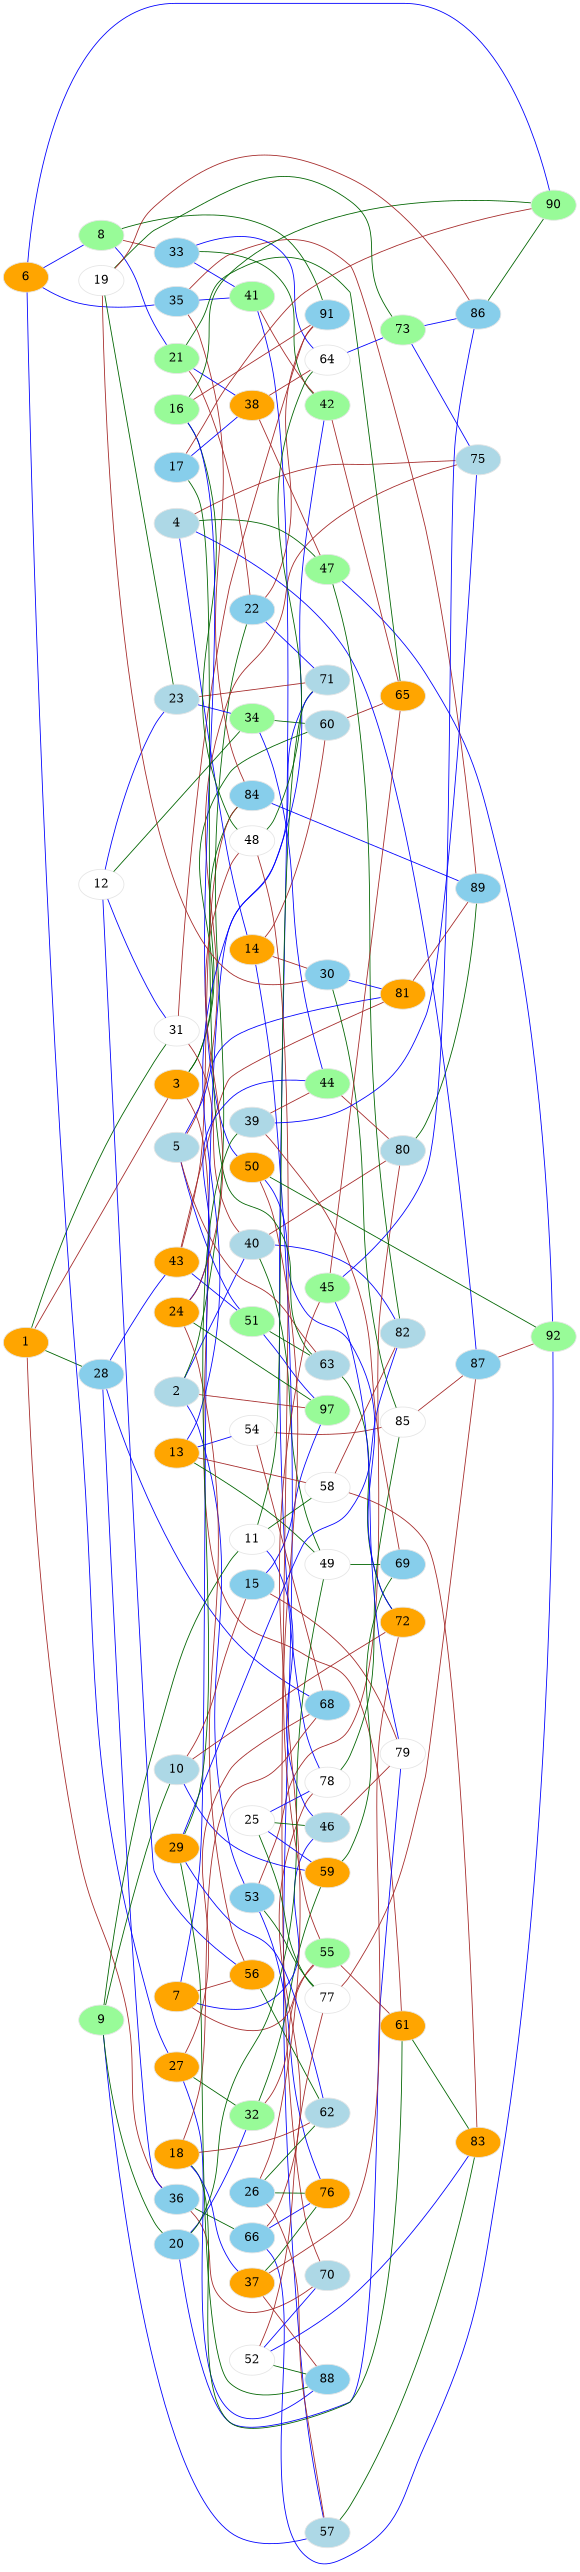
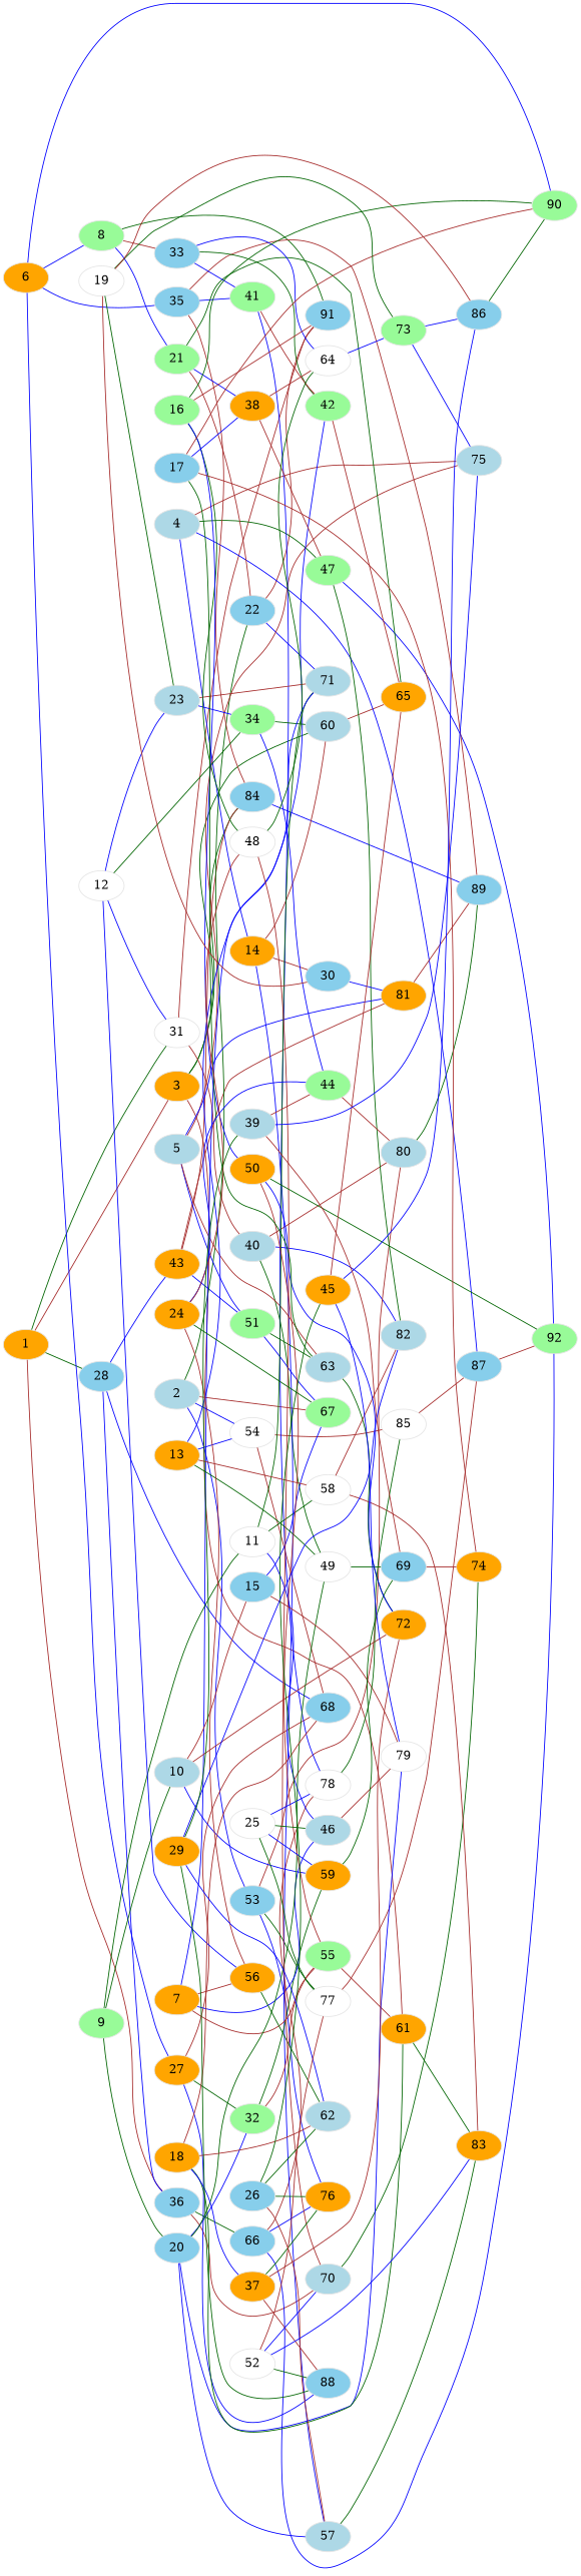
  graph {
    rankdir=LR
    node [color=gray90 fillcolor=orange style=filled]
    edge [color=brown]
    1
    3
    28 [fillcolor=skyblue]
    31 [fillcolor=white]
    36 [fillcolor=skyblue]
    60 [fillcolor=lightblue]
    61
    84 [fillcolor=skyblue]
    68 [fillcolor=skyblue]
    43
    91 [fillcolor=skyblue]
    40 [fillcolor=lightblue]
    66 [fillcolor=skyblue]
    70 [fillcolor=lightblue]
    2 [fillcolor=lightblue]
    22 [fillcolor=skyblue]
    53 [fillcolor=skyblue]
    54 [fillcolor=white]
-   67 [fillcolor=palegreen label=97]
+   67 [fillcolor=palegreen]
    71 [fillcolor=lightblue]
    77 [fillcolor=white]
    76
    80 [fillcolor=lightblue]
    85 [fillcolor=white]
    65
    83
    89 [fillcolor=skyblue]
    4 [fillcolor=lightblue]
    14
    47 [fillcolor=palegreen]
    75 [fillcolor=lightblue]
    87 [fillcolor=skyblue]
    57 [fillcolor=lightblue]
    30 [fillcolor=skyblue]
    82 [fillcolor=lightblue]
    92 [fillcolor=palegreen]
    5 [fillcolor=lightblue]
    51 [fillcolor=palegreen]
    63 [fillcolor=lightblue]
    81
    72
    8 [fillcolor=palegreen]
    6
    27
    35 [fillcolor=skyblue]
    90 [fillcolor=palegreen]
    21 [fillcolor=palegreen]
    33 [fillcolor=skyblue]
    32 [fillcolor=palegreen]
    88 [fillcolor=skyblue]
    41 [fillcolor=palegreen]
    42 [fillcolor=palegreen]
    7
    46 [fillcolor=lightblue]
    55 [fillcolor=palegreen]
    56
    79 [fillcolor=white]
    62 [fillcolor=lightblue]
    38
    64 [fillcolor=white]
    9 [fillcolor=palegreen]
    10 [fillcolor=lightblue]
    11 [fillcolor=white]
    20 [fillcolor=skyblue]
    15 [fillcolor=skyblue]
    59
    58 [fillcolor=white]
    49 [fillcolor=white]
    69 [fillcolor=skyblue]
    12 [fillcolor=white]
    23 [fillcolor=lightblue]
    34 [fillcolor=palegreen]
    44 [fillcolor=palegreen]
    13
    16 [fillcolor=palegreen]
    48 [fillcolor=white]
    50
    17 [fillcolor=skyblue]
+   74
    18
    37
    19 [fillcolor=white]
    73 [fillcolor=palegreen]
    86 [fillcolor=skyblue]
    24
    25 [fillcolor=white]
    78 [fillcolor=white]
    26 [fillcolor=skyblue]
-   45 [fillcolor=palegreen]
+   45
    29
    39 [fillcolor=lightblue]
    52 [fillcolor=white]
    1 -- 3
    1 -- 28 [color=darkgreen]
    1 -- 31 [color=darkgreen]
    1 -- 36
    3 -- 60 [color=darkgreen]
    3 -- 61
    3 -- 84 [color=darkgreen]
    28 -- 36 [color=blue]
    28 -- 68 [color=blue]
    28 -- 43 [color=blue]
    31 -- 91
    31 -- 40
    36 -- 66 [color=darkgreen]
    36 -- 70
    60 -- 65
    61 -- 83 [color=darkgreen]
    84 -- 89 [color=blue]
    43 -- 84
    43 -- 51 [color=blue]
    43 -- 81
    40 -- 80
    40 -- 82 [color=blue]
    40 -- 49 [color=darkgreen]
    66 -- 76 [color=blue]
    66 -- 92 [color=blue]
    66 -- 78
+   70 -- 74 [color=darkgreen]
    2 -- 22 [color=darkgreen]
    2 -- 53 [color=blue]
-   2 -- 40 [color=blue]
+   2 -- 54 [color=blue]
    2 -- 67
    22 -- 91
    22 -- 71 [color=blue]
    53 -- 77 [color=darkgreen]
    53 -- 76 [color=blue]
    53 -- 80
    54 -- 68
    54 -- 85
    77 -- 87
    80 -- 89 [color=darkgreen]
    85 -- 87
    4 -- 14 [color=blue]
    4 -- 47 [color=darkgreen]
    4 -- 75
    4 -- 87 [color=blue]
    14 -- 60
    14 -- 57 [color=blue]
    14 -- 30
    47 -- 82 [color=darkgreen]
    47 -- 92 [color=blue]
    87 -- 92
    57 -- 83 [color=darkgreen]
-   30 -- 85 [color=darkgreen]
    30 -- 81 [color=blue]
    5 -- 75
    5 -- 51 [color=blue]
    5 -- 63
    5 -- 81 [color=blue]
    51 -- 67 [color=blue]
    51 -- 63 [color=darkgreen]
    63 -- 72 [color=darkgreen]
    81 -- 89
    8 -- 91 [color=darkgreen]
    8 -- 21 [color=blue]
    8 -- 33
    6 -- 8 [color=blue]
    6 -- 27 [color=blue]
    6 -- 35 [color=blue]
    6 -- 90 [color=blue]
    27 -- 68
    27 -- 32 [color=darkgreen]
    27 -- 88 [color=blue]
    35 -- 84
    35 -- 89
    35 -- 41 [color=blue]
    21 -- 22
    21 -- 65 [color=darkgreen]
    21 -- 38 [color=blue]
    33 -- 41 [color=blue]
    33 -- 42 [color=darkgreen]
    33 -- 64 [color=blue]
    32 -- 55
    32 -- 59 [color=darkgreen]
    41 -- 42
    41 -- 78 [color=blue]
    42 -- 65
    7 -- 42 [color=blue]
    7 -- 46 [color=blue]
    7 -- 55
    7 -- 56
    46 -- 79
    55 -- 61
    56 -- 62 [color=darkgreen]
    38 -- 47
    38 -- 64
    64 -- 73 [color=blue]
-   9 -- 57 [color=blue]
+   20 -- 57 [color=blue]
    9 -- 10 [color=darkgreen]
    9 -- 11 [color=darkgreen]
    9 -- 20 [color=darkgreen]
    10 -- 72
    10 -- 15
    10 -- 59 [color=blue]
    11 -- 71 [color=darkgreen]
    11 -- 46 [color=blue]
    11 -- 58 [color=darkgreen]
    20 -- 32 [color=blue]
    20 -- 79 [color=blue]
    20 -- 49 [color=darkgreen]
    15 -- 67 [color=blue]
    15 -- 79
    59 -- 69 [color=darkgreen]
    58 -- 83
    58 -- 82
    49 -- 69 [color=darkgreen]
+   69 -- 74
    12 -- 31 [color=blue]
    12 -- 56 [color=blue]
    12 -- 23 [color=blue]
    12 -- 34 [color=darkgreen]
    23 -- 71
    23 -- 34 [color=blue]
    34 -- 60 [color=darkgreen]
    34 -- 44 [color=blue]
    44 -- 80
    13 -- 54 [color=blue]
    13 -- 71 [color=blue]
    13 -- 58
    13 -- 49 [color=darkgreen]
    16 -- 91
    16 -- 90 [color=darkgreen]
    16 -- 48 [color=darkgreen]
    16 -- 50 [color=blue]
    48 -- 70
    48 -- 64 [color=darkgreen]
    50 -- 92 [color=darkgreen]
    50 -- 72 [color=blue]
    50 -- 55
    17 -- 63 [color=darkgreen]
    17 -- 90
    17 -- 38 [color=blue]
+   17 -- 74
    18 -- 61 [color=darkgreen]
    18 -- 68
    18 -- 62
    18 -- 37 [color=blue]
    37 -- 76 [color=darkgreen]
    37 -- 72
    37 -- 88
    19 -- 30
    19 -- 23 [color=darkgreen]
    19 -- 73 [color=darkgreen]
    19 -- 86
    73 -- 75 [color=blue]
    73 -- 86 [color=blue]
    86 -- 90 [color=darkgreen]
    24 -- 67 [color=darkgreen]
    24 -- 56
    24 -- 44 [color=blue]
    24 -- 48
    25 -- 77 [color=darkgreen]
    25 -- 46 [color=darkgreen]
    25 -- 59 [color=blue]
    25 -- 78 [color=blue]
    78 -- 85 [color=darkgreen]
    26 -- 76 [color=darkgreen]
    26 -- 57
    26 -- 62 [color=darkgreen]
-   26 -- 45
+   26 -- 45 [color=darkgreen]
    45 -- 65
    45 -- 79 [color=blue]
    45 -- 86 [color=blue]
    29 -- 82 [color=blue]
    29 -- 88 [color=darkgreen]
    29 -- 62 [color=blue]
    29 -- 39 [color=darkgreen]
    39 -- 75 [color=blue]
    39 -- 69
    39 -- 44
    52 -- 70 [color=blue]
    52 -- 77
    52 -- 83 [color=blue]
    52 -- 88 [color=darkgreen]
  }
